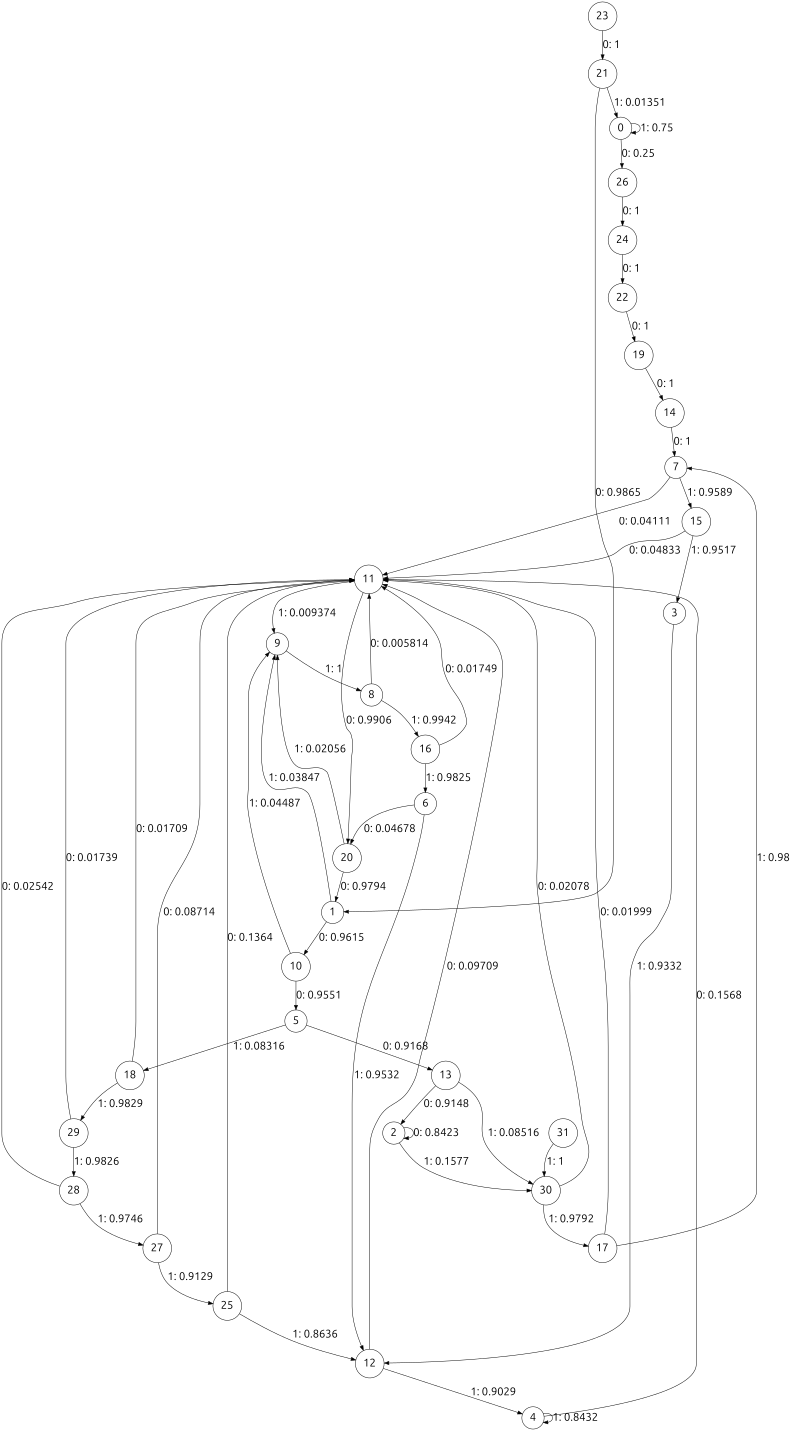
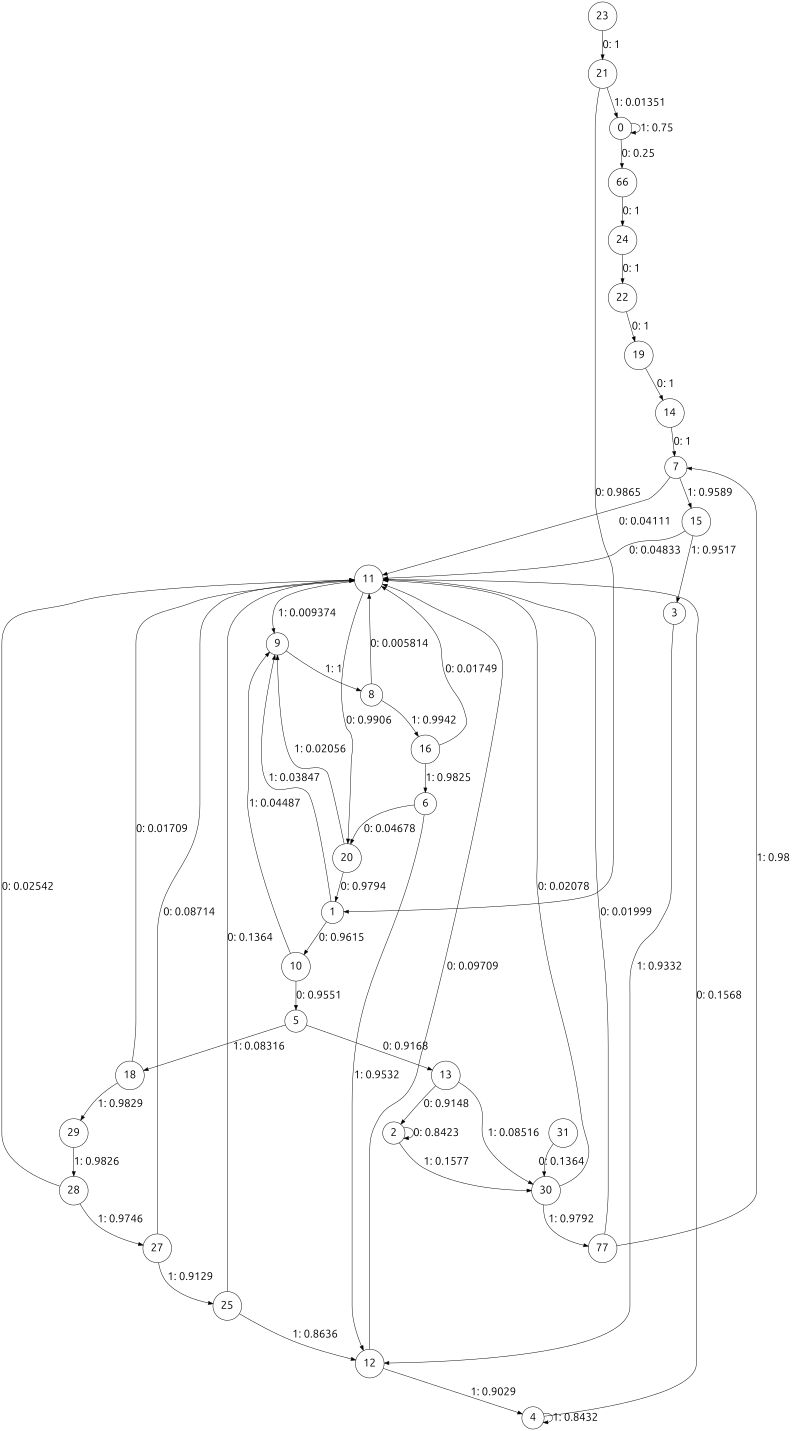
  digraph {
    fontname=Ubuntu
    node [fontname=Ubuntu fontsize=24 shape=circle]
    edge [fontname=Ubuntu fontsize=24]
    0
-   26
+   26 [label=66]
    24
    22
    1
    10
    9
    5
    8
    13
    18
    11
    16
    2
    30
-   17
+   17 [label=77]
    20
    7
    3
    12
    23
    21
    4
    29
    28
    6
    15
    14
    31
    27
    19
    25
    0 -> 0 [label="1: 0.75     "]
    0 -> 26 [label="0: 0.25     "]
    26 -> 24 [label="0: 1        "]
    24 -> 22 [label="0: 1        "]
    22 -> 19 [label="0: 1        "]
    1 -> 10 [label="0: 0.9615   "]
    1 -> 9 [label="1: 0.03847  "]
    10 -> 9 [label="1: 0.04487  "]
    10 -> 5 [label="0: 0.9551   "]
    9 -> 8 [label="1: 1        "]
    5 -> 13 [label="0: 0.9168   "]
    5 -> 18 [label="1: 0.08316  "]
    8 -> 11 [label="0: 0.005814  "]
    8 -> 16 [label="1: 0.9942   "]
    13 -> 2 [label="0: 0.9148   "]
    13 -> 30 [label="1: 0.08516  "]
    18 -> 11 [label="0: 0.01709  "]
    18 -> 29 [label="1: 0.9829   "]
    11 -> 9 [label="1: 0.009374  "]
    11 -> 20 [label="0: 0.9906   "]
    16 -> 11 [label="0: 0.01749  "]
    16 -> 6 [label="1: 0.9825   "]
    2 -> 2 [label="0: 0.8423   "]
    2 -> 30 [label="1: 0.1577   "]
    30 -> 11 [label="0: 0.02078  "]
    30 -> 17 [label="1: 0.9792   "]
    17 -> 11 [label="0: 0.01999  "]
    17 -> 7 [label="1: 0.98     "]
    20 -> 1 [label="0: 0.9794   "]
    20 -> 9 [label="1: 0.02056  "]
    7 -> 11 [label="0: 0.04111  "]
    7 -> 15 [label="1: 0.9589   "]
    3 -> 12 [label="1: 0.9332   "]
    12 -> 11 [label="0: 0.09709  "]
    12 -> 4 [label="1: 0.9029   "]
    23 -> 21 [label="0: 1        "]
    21 -> 0 [label="1: 0.01351  "]
    21 -> 1 [label="0: 0.9865   "]
    4 -> 11 [label="0: 0.1568   "]
    4 -> 4 [label="1: 0.8432   "]
-   29 -> 11 [label="0: 0.01739  "]
    29 -> 28 [label="1: 0.9826   "]
    28 -> 11 [label="0: 0.02542  "]
    28 -> 27 [label="1: 0.9746   "]
    6 -> 20 [label="0: 0.04678  "]
    6 -> 12 [label="1: 0.9532   "]
    15 -> 11 [label="0: 0.04833  "]
    15 -> 3 [label="1: 0.9517   "]
    14 -> 7 [label="0: 1        "]
-   31 -> 30 [label="1: 1        "]
+   31 -> 30 [label="0: 0.1364   "]
    27 -> 11 [label="0: 0.08714  "]
    27 -> 25 [label="1: 0.9129   "]
    19 -> 14 [label="0: 1        "]
    25 -> 11 [label="0: 0.1364   "]
    25 -> 12 [label="1: 0.8636   "]
  }
